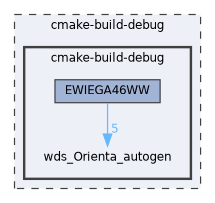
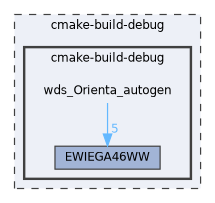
  digraph {
    compound=true
    node [fontname=Helvetica fontsize=10]
    n1 [height=0.2 label=wds_Orienta_autogen shape=plaintext width=0.4]
    n2 [color=grey25 fillcolor="#a2b4d6" height=0.2 label=EWIEGA46WW shape=box style=filled width=0.4]
    subgraph cluster_1 {
      bgcolor="#edf0f7"
      fontname=Helvetica
      fontsize=10
      label="cmake-build-debug"
      pencolor=grey25
      style="filled,dashed"
      subgraph cluster_2 {
        bgcolor="#edf0f7"
        fontname=Helvetica
        fontsize=10
        pencolor=grey25
        style="filled,bold"
        n1
        n2
      }
    }
-   n2 -> n1 [color=steelblue1 fontcolor=steelblue1 fontname=Helvetica fontsize=10 headlabel=5 labeldistance=1.5 labelfontname=Helvetica labelfontsize=10]
+   n1 -> n2 [color=steelblue1 fontcolor=steelblue1 fontname=Helvetica fontsize=10 headlabel=5 labeldistance=1.5 labelfontname=Helvetica labelfontsize=10]
  }
